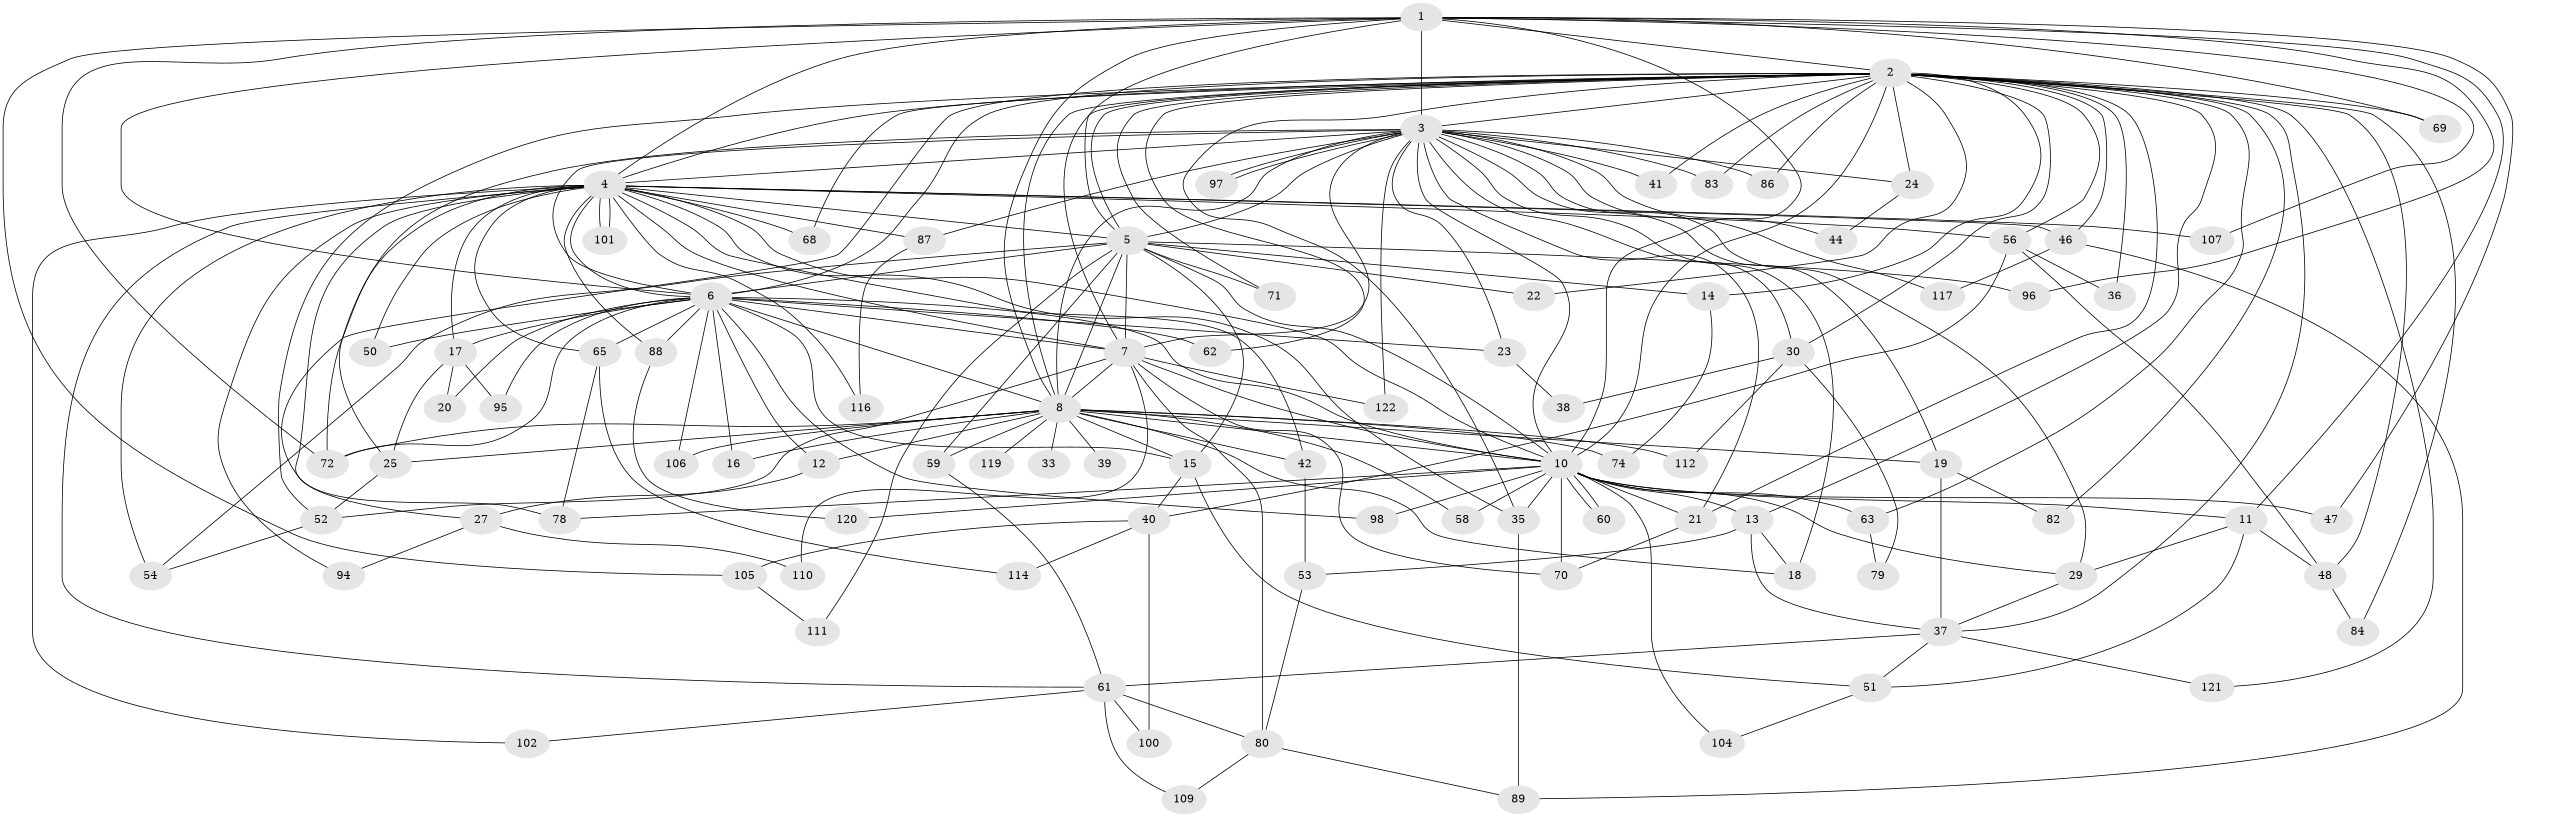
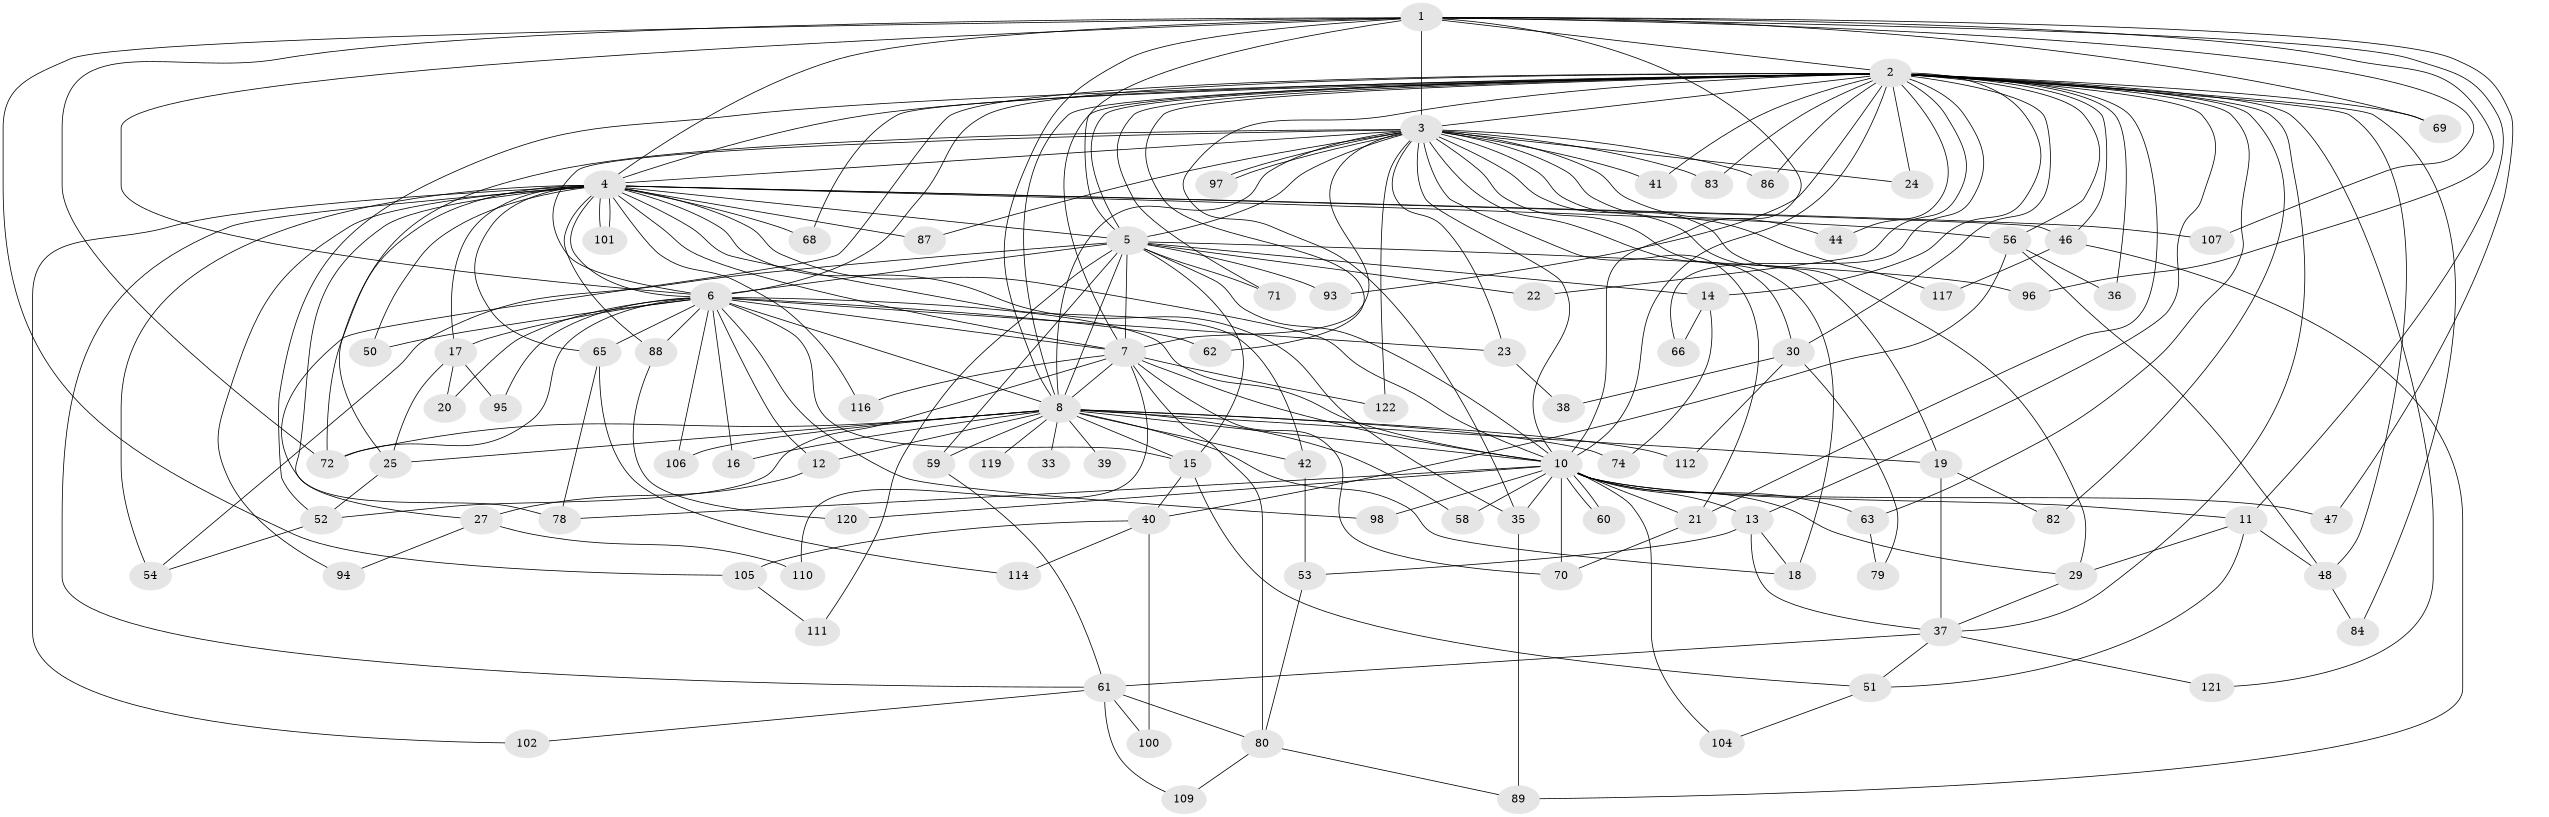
  graph {
    node [color=gray90 style=filled]
    1 [super="+55"]
    2 [super="+76"]
    3 [super="+34"]
    4 [super="+56"]
    5 [super="+49"]
    6 [super="+22"]
    8 [super="+9"]
    10 [super="+57"]
    11 [super="+45"]
    47
    69
    96
    105
    107
    72
    7 [super="+77"]
    13
    14 [super="+91"]
    21 [super="+32"]
    24
    n21 [label=56]
    27
    n23 [label=22]
    30
    35 [super="+75"]
    36
    37 [super="+103"]
    41
    44
    46
    52
    62
    63 [super="+64"]
+   66
    68
    71
    82
    83
    84
    86
+   93
    121
    48
    18 [super="+73"]
    19 [super="+43"]
    23
    25 [super="+113"]
    29
    87
    97
    117
    122
    17
    42
    50
    54 [super="+90"]
    61 [super="+67"]
    65 [super="+85"]
    78 [super="+115"]
    88
    94
    101
    102
    116
    15 [super="+31"]
    59
    111
    12
    16
    20
    95
    98
    106
    70
    80 [super="+81"]
    110
    33
    39
    58
    74
    112
    119
    60
    104
    120
    51 [super="+99"]
    53
    40 [super="+92"]
    38
    79
    89 [super="+108"]
    100
    109
    114
    1 -- 2
    1 -- 3
    1 -- 4 [weight=2]
    1 -- 5
    1 -- 6
    1 -- 8 [weight=2]
    1 -- 10 [weight=2]
    1 -- 11
    1 -- 47
    1 -- 69
    1 -- 96
    1 -- 105
    1 -- 107
    1 -- 72
    2 -- 3
    2 -- 4
    2 -- 5
    2 -- 6
    2 -- 8 [weight=2]
    2 -- 10
    2 -- 69
    2 -- 7
    2 -- 13
    2 -- 14
    2 -- 21
    2 -- 24
    2 -- n21
    2 -- 27
    2 -- n23
    2 -- 30
    2 -- 35
    2 -- 36
    2 -- 37
    2 -- 41
-   24 -- 44
+   2 -- 44
    2 -- 46
    2 -- 52
    2 -- 62
    2 -- 63 [weight=2]
+   2 -- 66
    2 -- 68
    2 -- 71
    2 -- 82
    2 -- 83
    2 -- 84
    2 -- 86
+   2 -- 93
    2 -- 121
    2 -- 48
    3 -- 4
    3 -- 5
    3 -- 6
    3 -- 8 [weight=2]
    3 -- 10
    3 -- 7
    3 -- 21
    3 -- 24
    3 -- 30
    3 -- 41
    3 -- 44
    3 -- 83
    3 -- 86
    3 -- 18
    3 -- 19 [weight=2]
    3 -- 23
    3 -- 25
    3 -- 29
    3 -- 87
    3 -- 97
    3 -- 97
    3 -- 117
    3 -- 122
    4 -- 5 [weight=2]
    4 -- 6 [weight=2]
    4 -- 10
    4 -- 107
    4 -- 72 [weight=2]
    4 -- 7
    4 -- n21
    4 -- 35
    4 -- 46
    4 -- 68
    4 -- 87
    4 -- 17
    4 -- 42
    4 -- 50
    4 -- 54
    4 -- 61
    4 -- 65 [weight=2]
    4 -- 78
    4 -- 88
    4 -- 94
    4 -- 101
    4 -- 101
    4 -- 102
    4 -- 116
    5 -- 6
    5 -- 8 [weight=2]
    5 -- 10
    5 -- 96
    5 -- 7
    5 -- 14
    5 -- n23
    5 -- 71
+   5 -- 93
    5 -- 54
    5 -- 15
    5 -- 59
    5 -- 111
    6 -- 8 [weight=2]
    6 -- 10
    6 -- 72
    6 -- 7
    6 -- 62
    6 -- 23
    6 -- 17
    6 -- 50
    6 -- 65
    6 -- 88
    6 -- 15
    6 -- 12
    6 -- 16
    6 -- 20
    6 -- 95
    6 -- 98
    6 -- 106
    8 -- 10 [weight=2]
    8 -- 72
    8 -- 18
    8 -- 19
    8 -- 25
    8 -- 42
    8 -- 15
    8 -- 59
    8 -- 12
    8 -- 16
    8 -- 106
    8 -- 33
    8 -- 39
    8 -- 58
    8 -- 74
    8 -- 112
    8 -- 119 [weight=2]
    10 -- 11
    10 -- 47
    10 -- 13
    10 -- 21
    10 -- 35
    10 -- 63
    10 -- 29
    10 -- 78
    10 -- 98
    10 -- 70
    10 -- 58
    10 -- 60
    10 -- 60
    10 -- 104
    10 -- 120
    11 -- 48
    11 -- 29
    11 -- 51
    105 -- 111
    7 -- 8 [weight=2]
    7 -- 10
    7 -- 52
    7 -- 122
-   87 -- 116
+   7 -- 116
    7 -- 70
    7 -- 80
    7 -- 110
    13 -- 37
    13 -- 18
    13 -- 53
+   14 -- 66
    14 -- 74
    21 -- 70
    n21 -- 36
    n21 -- 48
    n21 -- 40
    27 -- 94
    27 -- 110
    30 -- 112
    30 -- 38
    30 -- 79
    35 -- 89
    37 -- 121
    37 -- 61
    37 -- 51
    46 -- 117
    46 -- 89
    52 -- 54
    63 -- 79
    48 -- 84
    19 -- 37
    19 -- 82
    23 -- 38
    25 -- 52
    29 -- 37
    17 -- 25
    17 -- 20
    17 -- 95
    42 -- 53
    61 -- 102
    61 -- 80
    61 -- 100
    61 -- 109
    65 -- 78
    65 -- 114
    88 -- 120
    15 -- 51
    15 -- 40
    59 -- 61
    12 -- 27
    80 -- 89
    80 -- 109
    51 -- 104
    53 -- 80
    40 -- 105
    40 -- 100
    40 -- 114
  }
